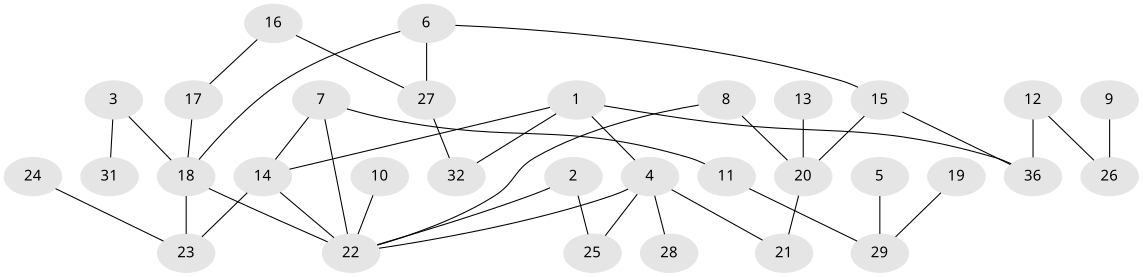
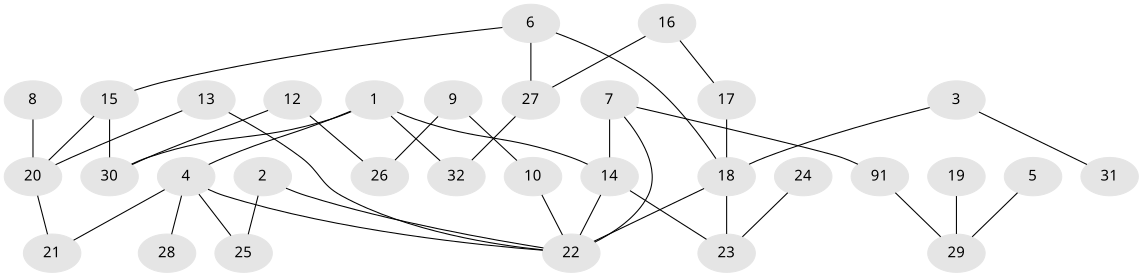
  graph {
    fontname="Noto Sans"
    node [color=gray90 fontname="Noto Sans" style=filled]
    edge [fontname="Noto Sans" weight=1.0]
    1
    4
    14
-   30 [label=36]
+   30
    32
    22
    25
    21
    28
    23
    2
    3
    18
    31
    5
    29
    6
    15
    27
    20
    7
-   11
+   11 [label=91]
    8
    9
    10
    26
    12
    13
    16
    17
    19
    24
    1 -- 4
    1 -- 14
    1 -- 30
    1 -- 32
    4 -- 22
    4 -- 25 [weight=2.0]
    4 -- 21
    4 -- 28
    14 -- 22
    14 -- 23
    2 -- 22
    2 -- 25
    3 -- 18
    3 -- 31
    18 -- 22 [weight=2.0]
    18 -- 23
    5 -- 29
    6 -- 18
    6 -- 15
    6 -- 27
    15 -- 30
    15 -- 20
    27 -- 32
    20 -- 21
    7 -- 14
    7 -- 22
    7 -- 11
    11 -- 29
-   8 -- 22
+   13 -- 22
    8 -- 20
+   9 -- 10
    9 -- 26
    10 -- 22
    12 -- 30
    12 -- 26
    13 -- 20
    16 -- 27
    16 -- 17
    17 -- 18
    19 -- 29
    24 -- 23
  }
